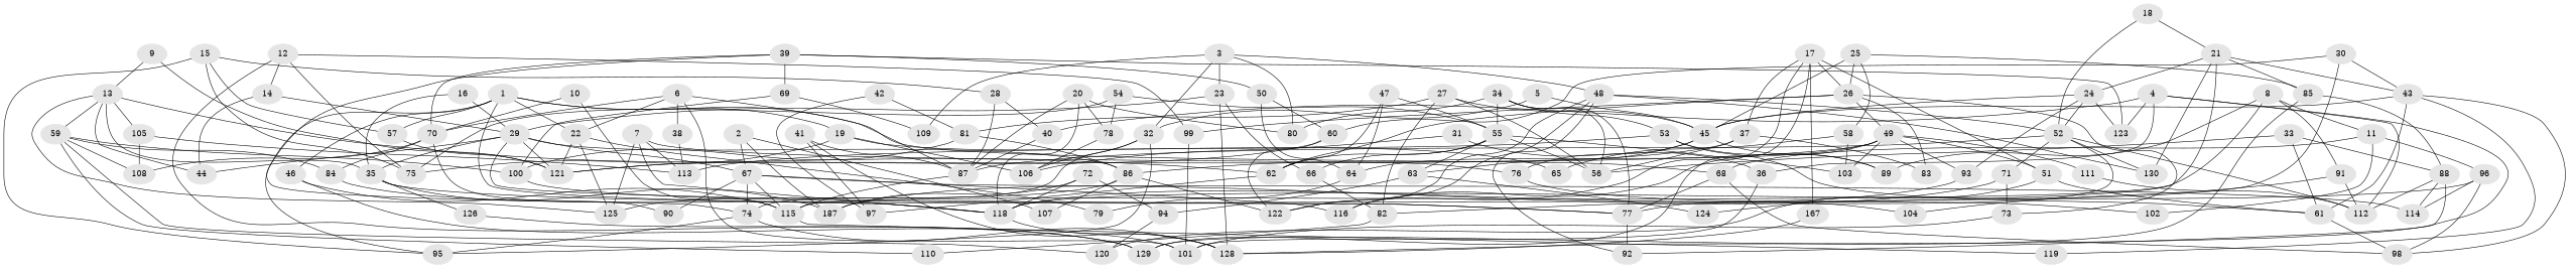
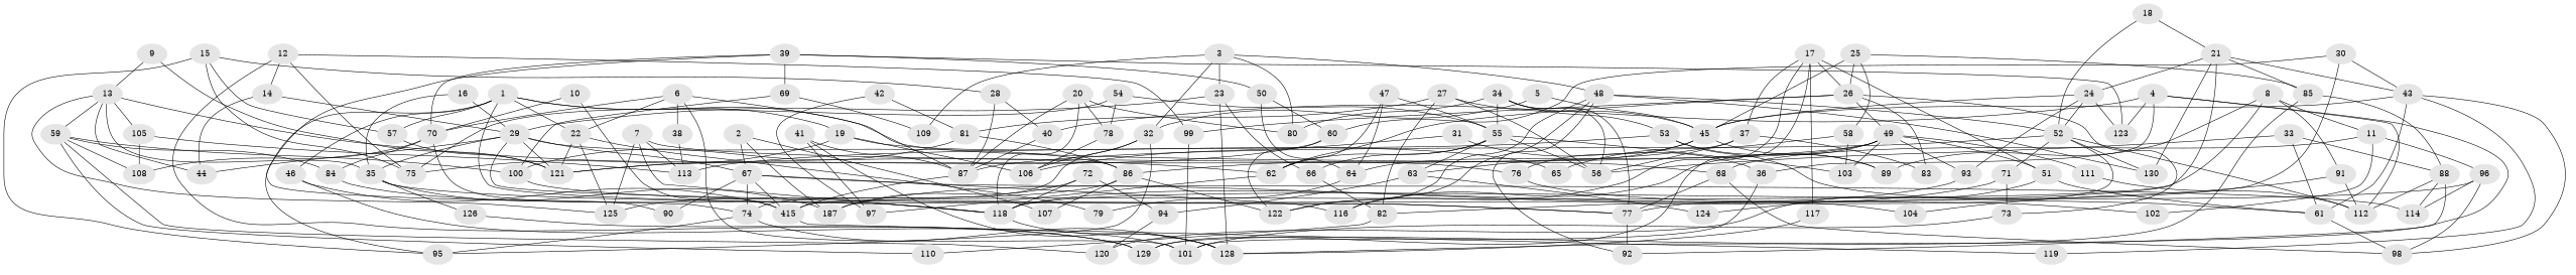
  graph {
    node [color=gray90 style=filled]
    1
    19
    22
    46
    57
    68
    95
    118
    75
    65
    106
    125
    121
    79
    101
-   115
+   115 [label=415]
    77
    98
    128
    2
    67
    107
    n23 [label=187]
    116
    74
    90
    114
    3
    23
    32
    48
    80
    109
    29
    66
    122
    52
    130
    92
    4
    36
    40
    112
    123
    87
    5
    45
    76
    89
    63
    6
    38
    70
    113
    84
    108
    7
    102
    8
    11
    91
    96
    104
    119
    9
    13
    35
    44
    59
    62
    105
    10
    12
    14
    99
    129
    126
    120
    100
    110
    97
    86
    15
    28
    16
    17
    26
    37
    51
-   117 [label=167]
+   117
    49
    73
    83
    56
    61
    18
    21
    24
    43
    82
    85
    71
    124
    20
    78
    93
    88
    25
    58
    103
    64
    111
    27
    81
    30
    60
    31
    33
    34
    53
    55
    39
    50
    69
    41
    42
    94
    47
    54
    72
    1 -- 19
    1 -- 22
    1 -- 46
    1 -- 57
    1 -- 68
    1 -- 95
    1 -- 118
    19 -- 75
    19 -- 65
    19 -- 106
    22 -- 125
    22 -- 121
    22 -- 79
    46 -- 101
    46 -- 115
    57 -- 121
    68 -- 77
    68 -- 98
    118 -- 128
    115 -- 119
    77 -- 92
    2 -- 67
    2 -- 107
    2 -- n23
    67 -- 115
    67 -- 116
    67 -- 74
    67 -- 90
    67 -- 114
    74 -- 95
    74 -- 128
    3 -- 23
    3 -- 32
    3 -- 48
    3 -- 80
    3 -- 109
    23 -- 128
    23 -- 29
    23 -- 66
    32 -- 95
    32 -- 106
    32 -- 74
    48 -- 116
    48 -- 122
    48 -- 52
    48 -- 130
    48 -- 92
    29 -- 121
    29 -- 77
    29 -- 67
    29 -- 35
    29 -- 44
    29 -- 86
    66 -- 82
    52 -- 130
    52 -- 112
    52 -- 87
    52 -- 71
    52 -- 124
    4 -- 128
    4 -- 36
    4 -- 40
    4 -- 112
    4 -- 123
    36 -- 101
    40 -- 87
    87 -- 115
    5 -- 32
    5 -- 45
    45 -- 76
    45 -- 89
    45 -- 63
    76 -- 102
    63 -- 124
    63 -- 94
    6 -- 22
    6 -- 101
    6 -- 87
    6 -- 38
    6 -- 70
    38 -- 113
    70 -- 90
    70 -- 84
    70 -- 108
    84 -- 118
    7 -- 118
    7 -- 125
    7 -- 76
    7 -- 113
    8 -- 115
    8 -- 89
    8 -- 11
    8 -- 91
    11 -- 68
    11 -- 102
    11 -- 96
    91 -- 112
    91 -- 104
    96 -- 118
    96 -- 98
    96 -- 114
    9 -- 121
    9 -- 13
    13 -- 125
    13 -- 35
    13 -- 44
    13 -- 59
    13 -- 62
    13 -- 105
    35 -- 77
    35 -- n23
    35 -- 126
    59 -- 84
    59 -- 108
    59 -- 120
    59 -- 100
    59 -- 110
    62 -- 97
    105 -- 113
    105 -- 108
    10 -- 115
    10 -- 70
    12 -- 75
    12 -- 14
    12 -- 99
    12 -- 129
    14 -- 29
    14 -- 44
    99 -- 101
    126 -- 129
    100 -- 104
    86 -- 125
    86 -- 107
    86 -- 122
    15 -- 57
    15 -- 95
    15 -- 75
    15 -- 28
    28 -- 40
    28 -- 87
    16 -- 29
    16 -- 35
    17 -- 122
    17 -- 129
    17 -- 26
    17 -- 37
    17 -- 51
    17 -- 117
    26 -- 62
    26 -- 99
    26 -- 49
    26 -- 73
    26 -- 83
    37 -- 86
    37 -- 83
    37 -- 56
    51 -- 120
    51 -- 61
    117 -- 128
    49 -- 121
    49 -- 116
    49 -- 51
    49 -- 93
    49 -- 103
    49 -- 64
    49 -- 111
    73 -- 101
    61 -- 98
    18 -- 52
    18 -- 21
    21 -- 130
    21 -- 24
    21 -- 43
    21 -- 82
    21 -- 85
    24 -- 52
    24 -- 123
    24 -- 45
    24 -- 93
    43 -- 98
    43 -- 45
    43 -- 119
    43 -- 61
    82 -- 110
    85 -- 129
    85 -- 88
    71 -- n23
    71 -- 73
    20 -- 118
    20 -- 80
    20 -- 87
    20 -- 78
    78 -- 106
    93 -- 118
    88 -- 114
    88 -- 92
    88 -- 112
    25 -- 45
    25 -- 26
    25 -- 85
    25 -- 58
    58 -- 65
    58 -- 103
    64 -- 79
    111 -- 112
    27 -- 45
    27 -- 56
    27 -- 82
    27 -- 81
    81 -- 100
    81 -- 86
    30 -- 77
    30 -- 43
    30 -- 60
    60 -- 121
    60 -- 122
    31 -- 106
    31 -- 36
    33 -- 56
    33 -- 61
    33 -- 88
    34 -- 77
    34 -- 80
    34 -- 56
    34 -- 53
    34 -- 55
    53 -- 89
    53 -- 113
    53 -- 61
    55 -- 66
    55 -- 63
    55 -- 62
    55 -- 56
    55 -- 103
    39 -- 74
    39 -- 123
    39 -- 70
    39 -- 50
    39 -- 69
    50 -- 64
    50 -- 60
    69 -- 109
    69 -- 100
    41 -- 128
    41 -- 87
    41 -- 97
    42 -- 97
    42 -- 81
    94 -- 120
    47 -- 62
    47 -- 64
    47 -- 55
    54 -- 75
    54 -- 78
    54 -- 55
    72 -- 118
    72 -- n23
    72 -- 94
  }
